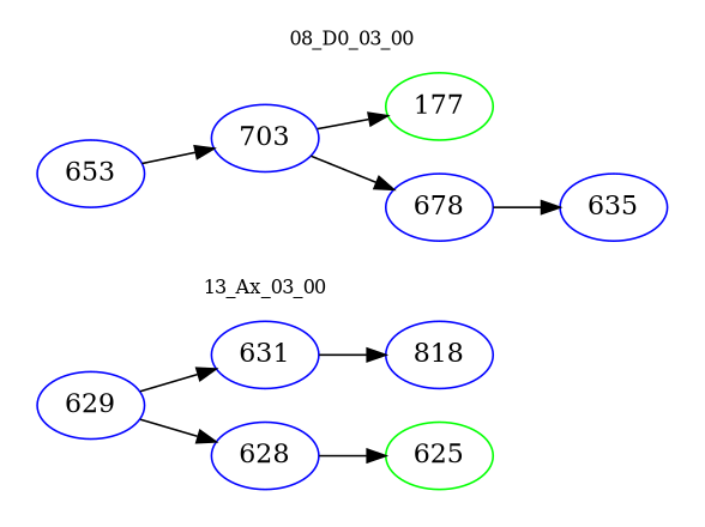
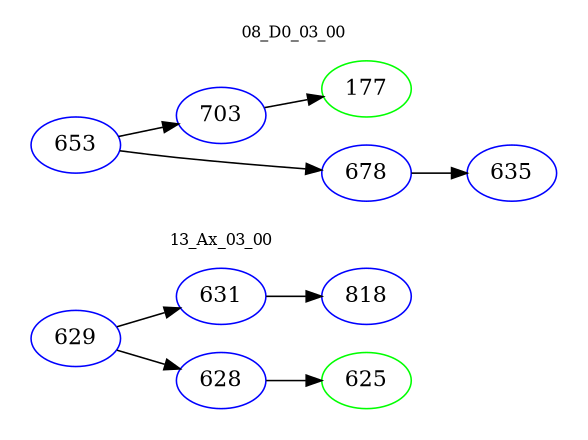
  digraph {
    rankdir=LR
    node [color=blue]
    edge [color=black]
    n1 [label=629]
    n2 [label=628]
    n3 [label=631]
    n4 [color=green label=625]
    n5 [label=818]
    n6 [label=653]
    n7 [label=678]
    n8 [label=703]
    n9 [label=635]
    n10 [color=green label=177]
    subgraph cluster_1 {
      color=white
      fontsize=10
      label="13_Ax_03_00"
      n1
      n2
      n3
      n4
      n5
    }
    subgraph cluster_2 {
      color=white
      fontsize=10
      label="08_D0_03_00"
      n6
      n7
      n8
      n9
      n10
    }
    n1 -> n2
    n1 -> n3
    n2 -> n4
    n3 -> n5
-   n8 -> n7
+   n6 -> n7
    n6 -> n8
    n7 -> n9
    n8 -> n10
  }
